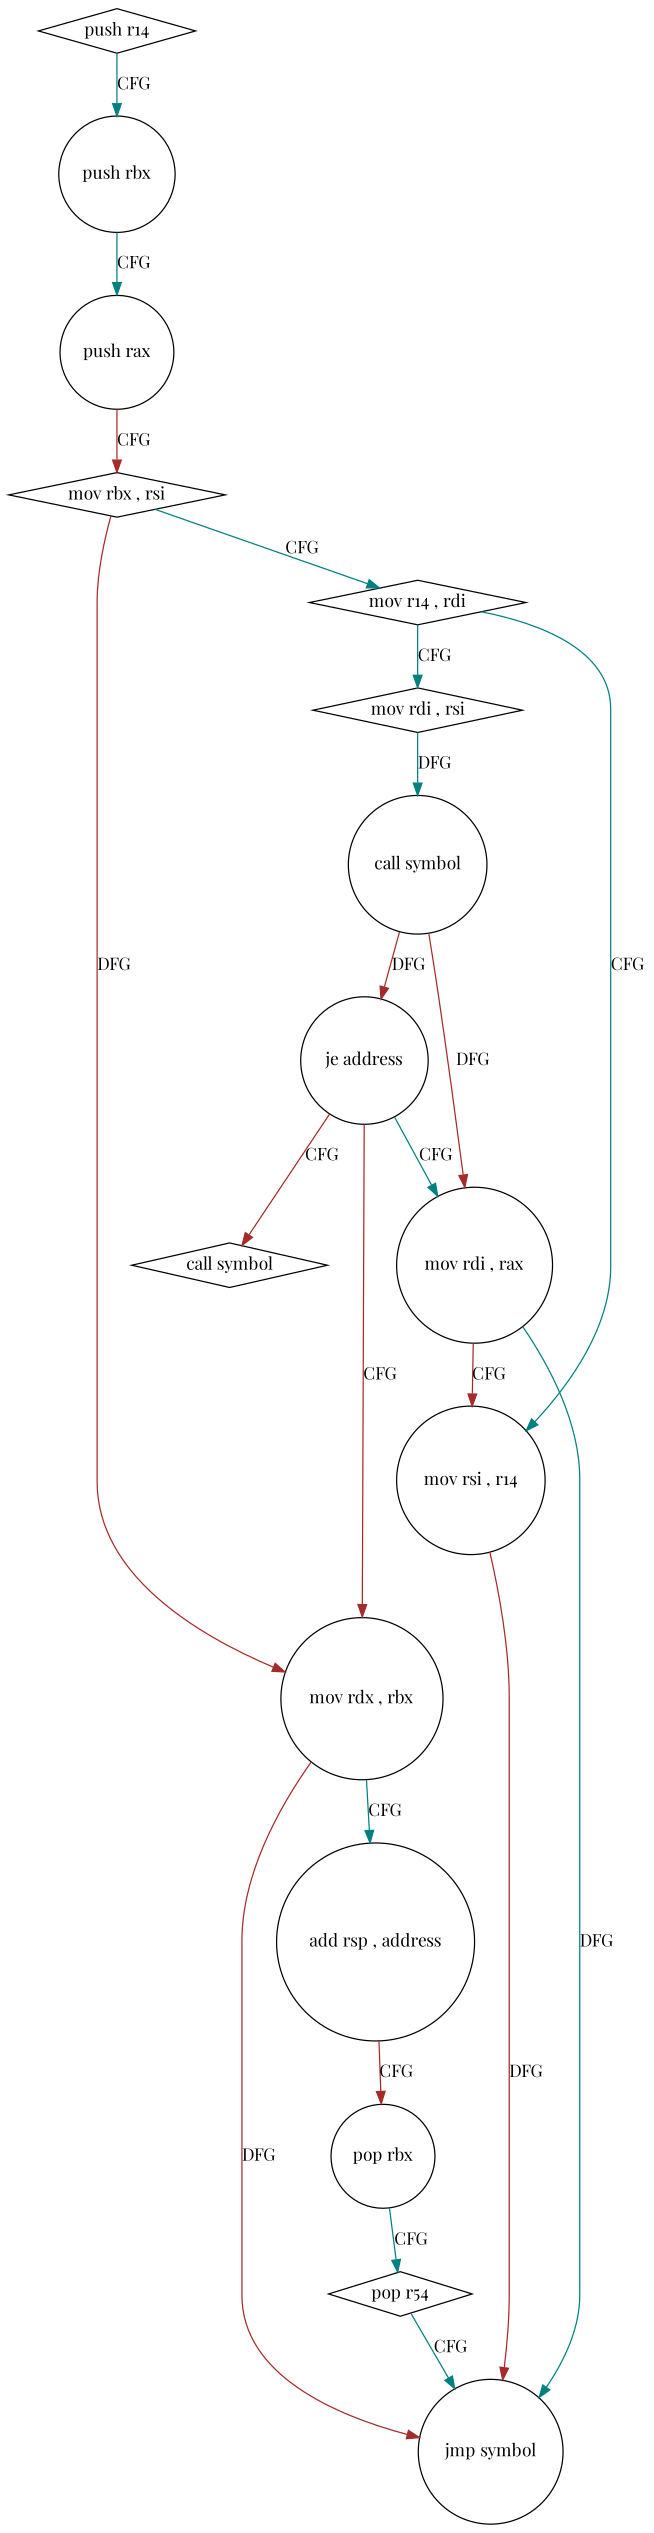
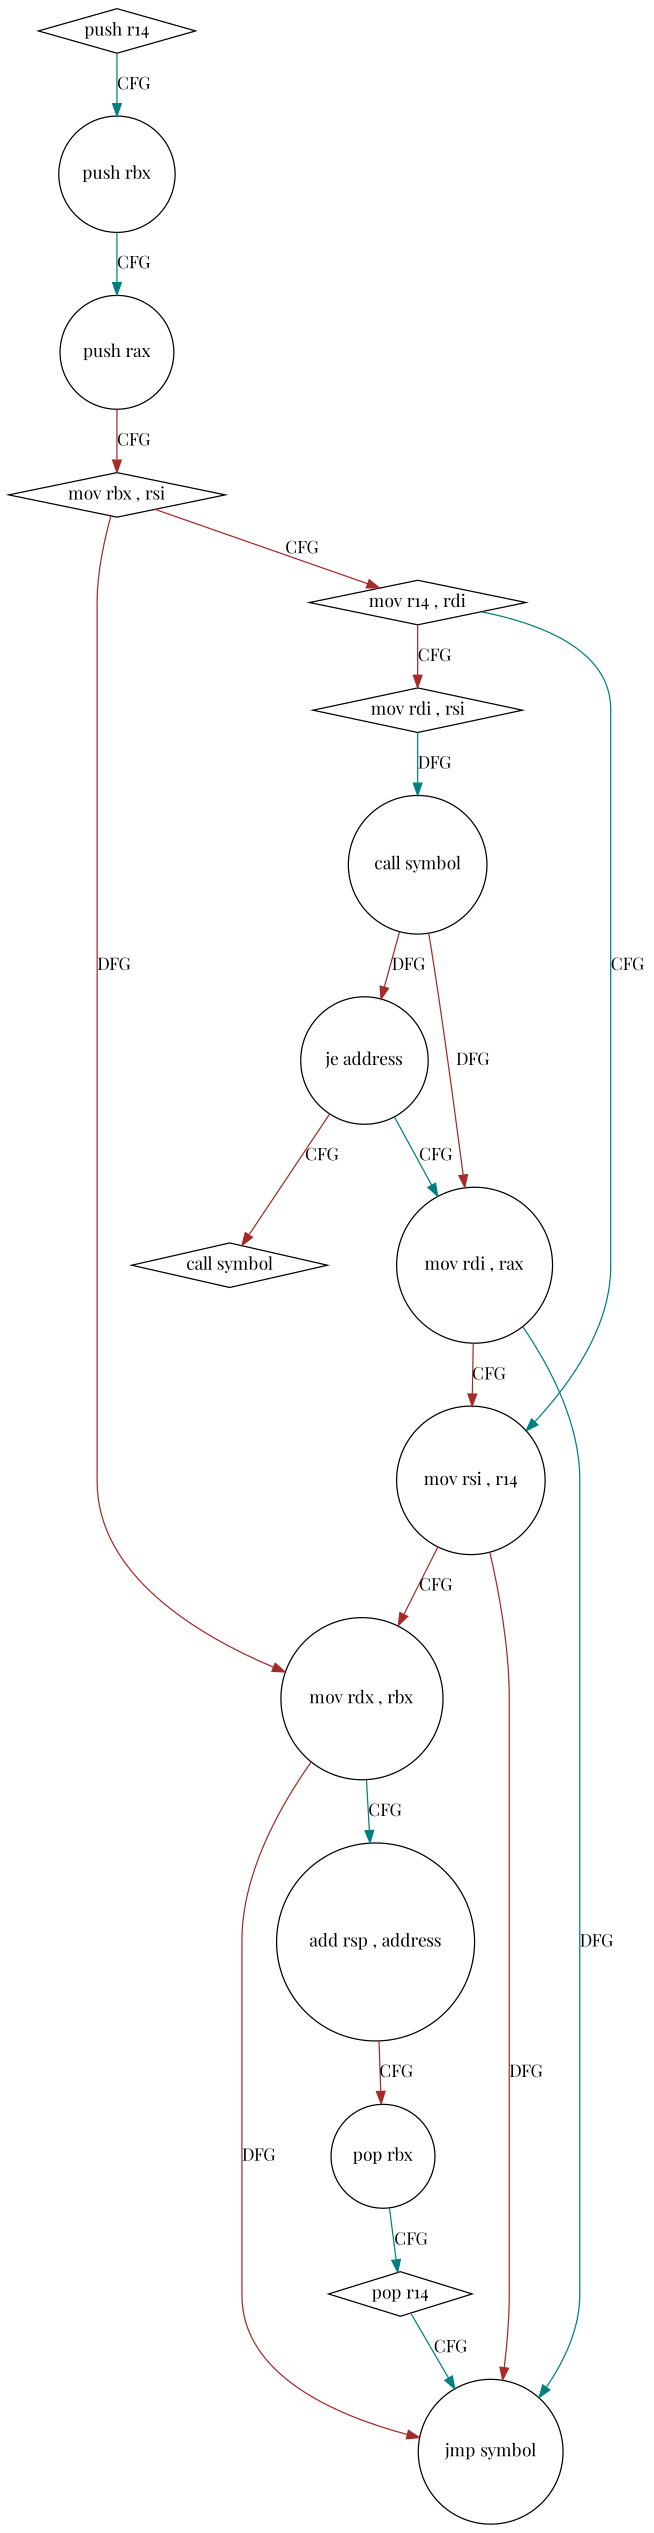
  digraph {
    fontname="Playfair Display"
    node [fontname="Playfair Display" shape=circle]
    edge [color=teal fontname="Playfair Display"]
    n1 [label="push r14" shape=diamond]
    n2 [label="push rbx"]
    n3 [label="push rax"]
    n4 [label="mov rbx , rsi" shape=diamond]
    n5 [label="mov r14 , rdi" shape=diamond]
    n6 [label="mov rdx , rbx"]
    n7 [label="mov rdi , rsi" shape=diamond]
    n8 [label="mov rsi , r14"]
    n9 [label="jmp symbol"]
    n10 [label="add rsp , address"]
    n11 [label="call symbol"]
    n12 [label="je address"]
    n13 [label="mov rdi , rax"]
    n14 [label="call symbol" shape=diamond]
    n15 [label="pop rbx"]
-   n16 [label="pop r54" shape=diamond]
+   n16 [label="pop r14" shape=diamond]
    n1 -> n2 [label=CFG]
    n2 -> n3 [label=CFG]
    n3 -> n4 [color=brown label=CFG]
-   n4 -> n5 [label=CFG]
+   n4 -> n5 [color=brown label=CFG]
    n4 -> n6 [color=brown label=DFG]
-   n5 -> n7 [label=CFG]
+   n5 -> n7 [color=brown label=CFG]
    n5 -> n8 [label=CFG]
    n6 -> n9 [color=brown label=DFG]
    n6 -> n10 [label=CFG]
    n7 -> n11 [label=DFG]
-   n12 -> n6 [color=brown label=CFG]
+   n8 -> n6 [color=brown label=CFG]
    n8 -> n9 [color=brown label=DFG]
    n10 -> n15 [color=brown label=CFG]
    n11 -> n12 [color=brown label=DFG]
    n11 -> n13 [color=brown label=DFG]
    n12 -> n13 [label=CFG]
    n12 -> n14 [color=brown label=CFG]
    n13 -> n8 [color=brown label=CFG]
    n13 -> n9 [label=DFG]
    n15 -> n16 [label=CFG]
    n16 -> n9 [label=CFG]
  }
